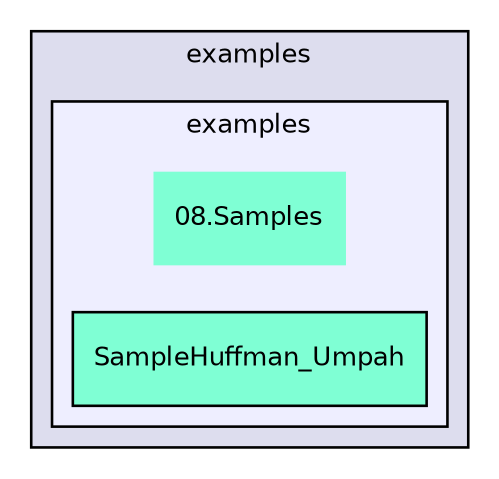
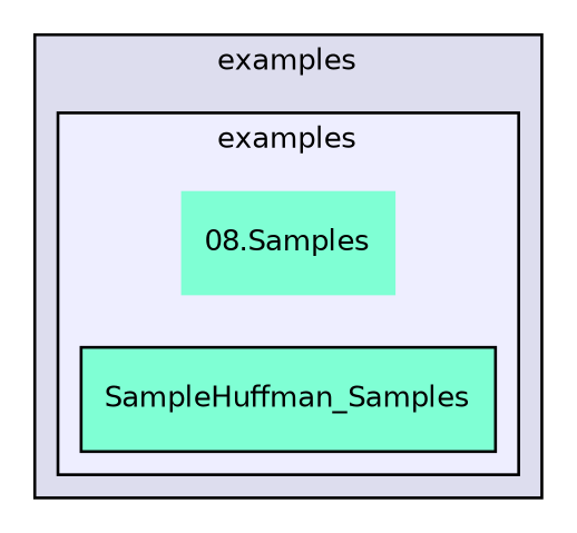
  digraph {
    compound=true
    rankdir=LR
    node [fontname=Helvetica fontsize=10 style=filled fillcolor=aquamarine]
    n1 [label="08.Samples" shape=plaintext]
-   n2 [color=black label=SampleHuffman_Umpah shape=box]
+   n2 [color=black label=SampleHuffman_Samples shape=box]
    subgraph cluster_1 {
      bgcolor="#ddddee"
      fontname=Helvetica
      fontsize=10
      label=examples
      pencolor=black
      subgraph cluster_2 {
        bgcolor="#eeeeff"
        fontname=Helvetica
        fontsize=10
        pencolor=black
        n1
        n2
      }
    }
  }
